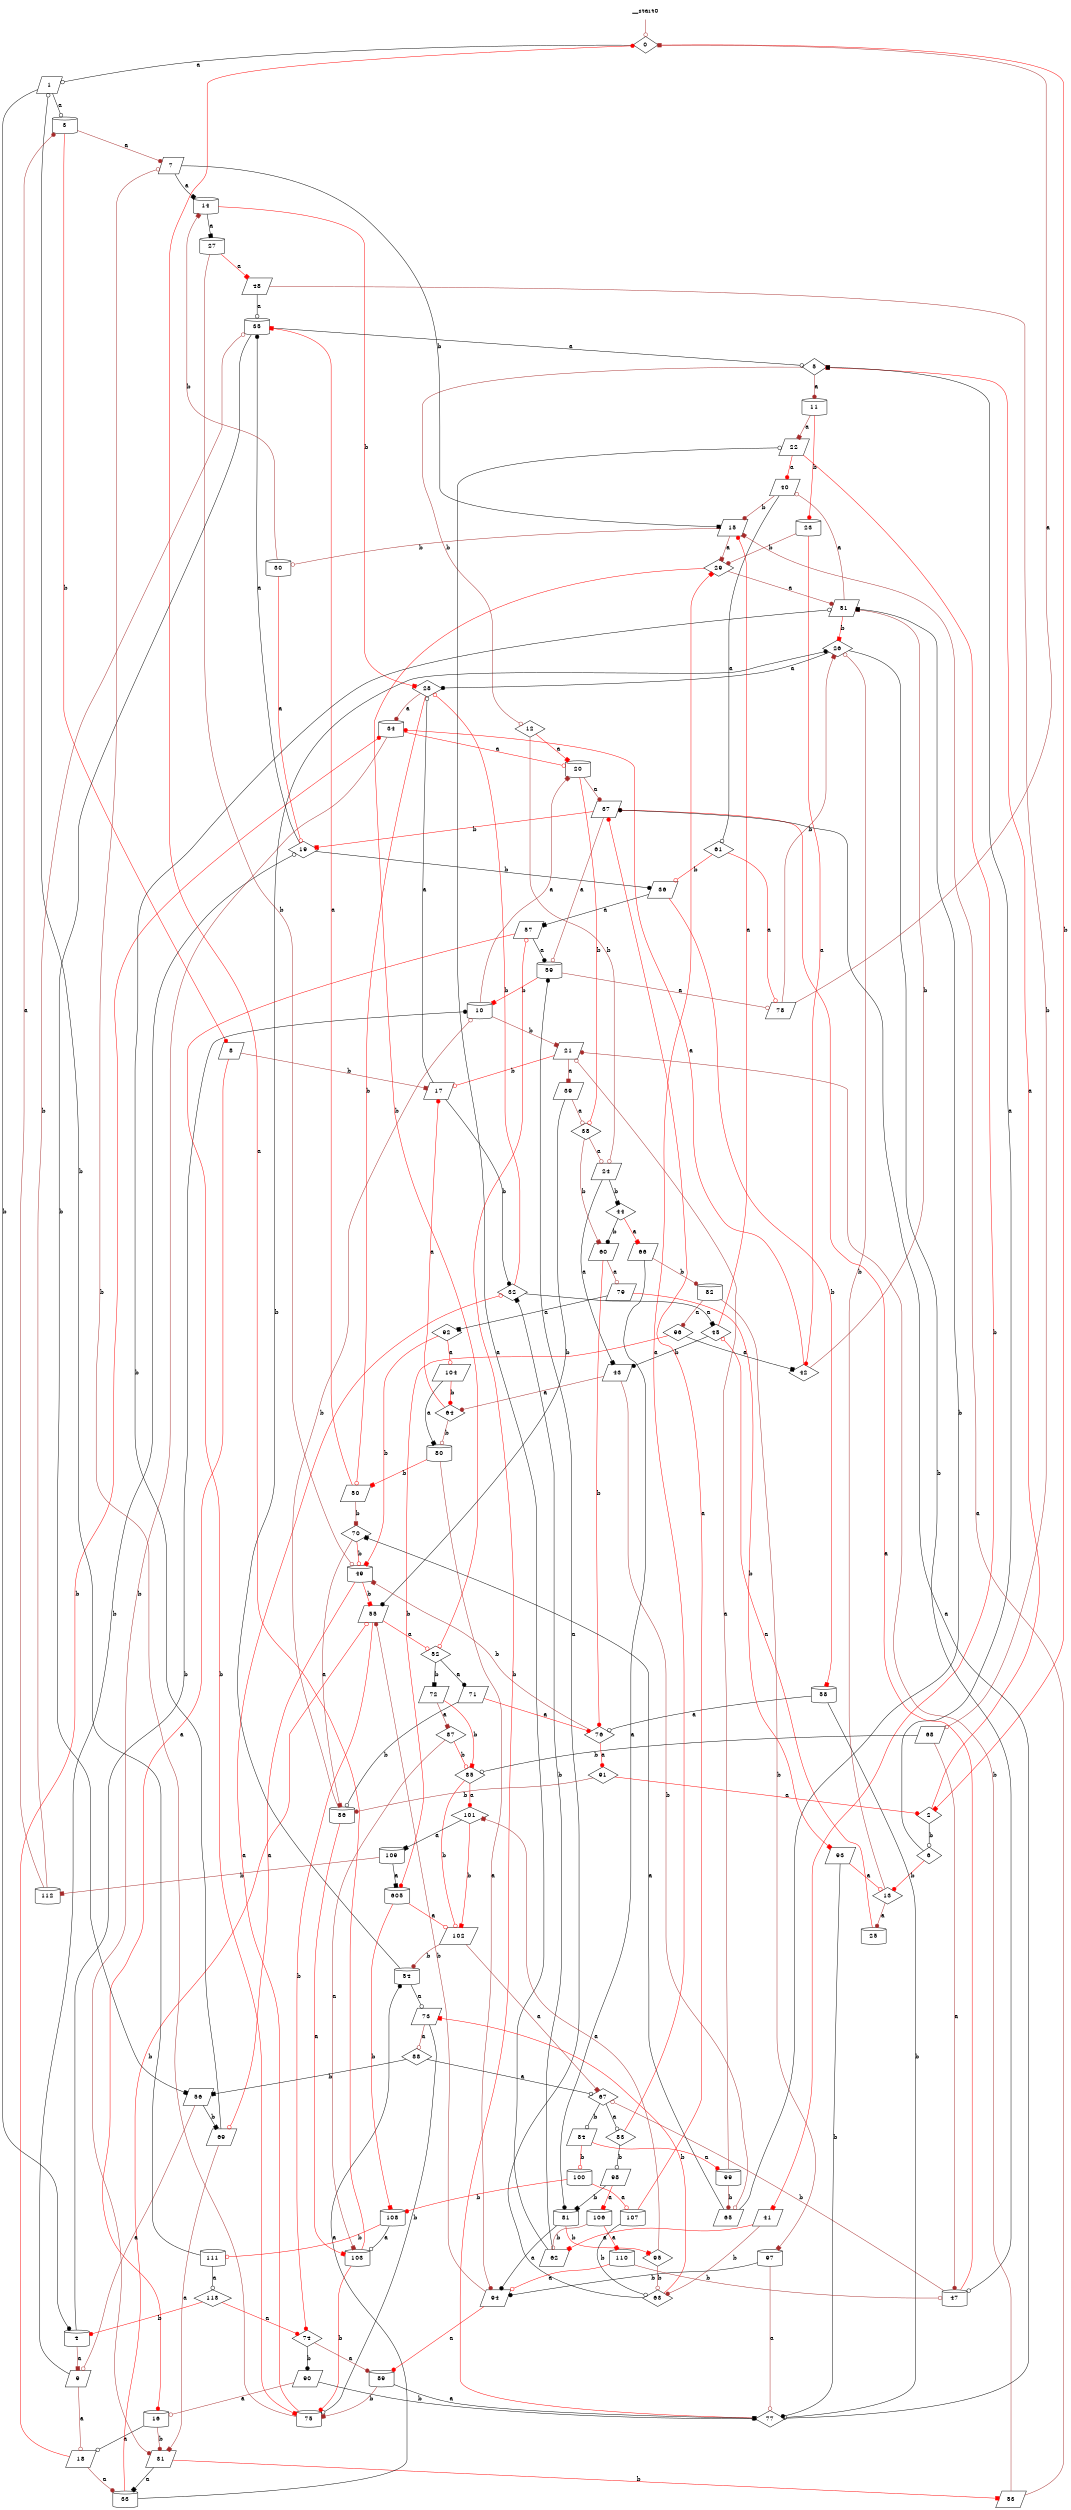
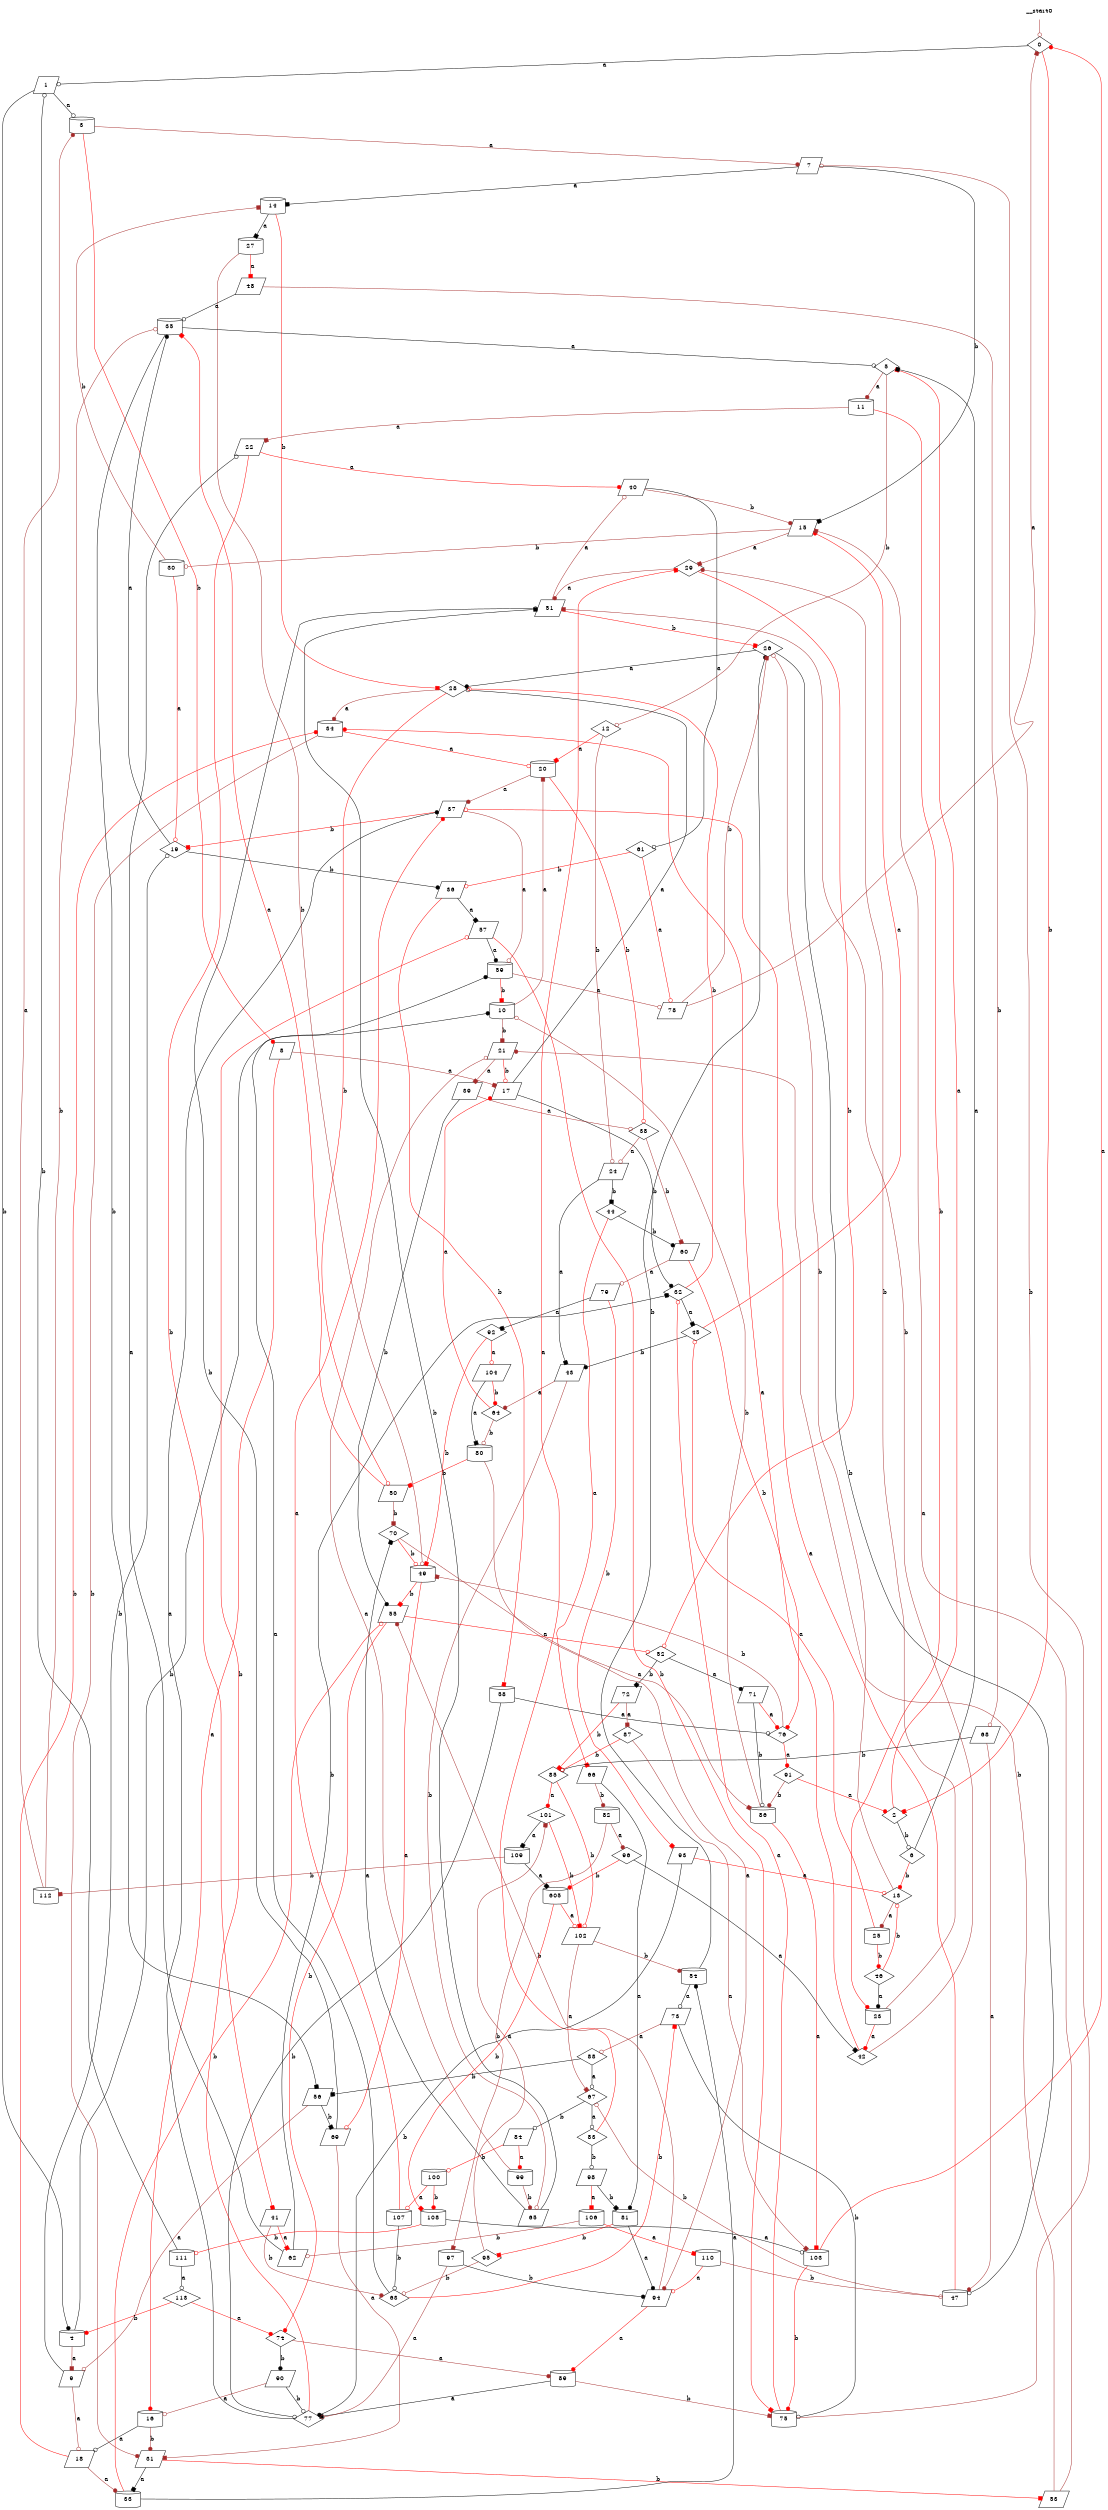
  digraph {
    node [shape=parallelogram]
    edge [arrowhead=odot color=red]
    __start0 [shape=none]
    0 [shape=diamond]
    1
    2 [shape=diamond]
    3 [shape=cylinder]
    4 [shape=cylinder]
    5 [shape=diamond]
    6 [shape=diamond]
    7
    8
    9
    10 [shape=cylinder]
    11 [shape=cylinder]
    12 [shape=diamond]
    13 [shape=diamond]
    14 [shape=cylinder]
    15
    16 [shape=cylinder]
    17
    18
    19 [shape=diamond]
    20 [shape=cylinder]
    21
    22
    23 [shape=cylinder]
    24
    25 [shape=cylinder]
    26 [shape=diamond]
    27 [shape=cylinder]
    28 [shape=diamond]
    29 [shape=diamond]
    30 [shape=cylinder]
    31
    32 [shape=diamond]
    33 [shape=cylinder]
    34 [shape=cylinder]
    35 [shape=cylinder]
    36
    37
    38 [shape=diamond]
    39
    40
    41
    42 [shape=diamond]
    43
    44 [shape=diamond]
    45 [shape=diamond]
+   46 [shape=diamond]
    47 [shape=cylinder]
    48
    49 [shape=cylinder]
    50
    51
    52 [shape=diamond]
    53
    54 [shape=cylinder]
    55
    56
    57
    58 [shape=cylinder]
    59 [shape=cylinder]
    60
    61 [shape=diamond]
    62
    63 [shape=diamond]
    64 [shape=diamond]
    65
    66
    67 [shape=diamond]
    68
    69
    70 [shape=diamond]
    71
    72
    73
    74 [shape=diamond]
    75 [shape=cylinder]
    76 [shape=diamond]
    77 [shape=diamond]
    78
    79
    80 [shape=cylinder]
    81 [shape=cylinder]
    82 [shape=cylinder]
    83 [shape=diamond]
    84
    85 [shape=diamond]
    86 [shape=cylinder]
    87 [shape=diamond]
    88 [shape=diamond]
    89 [shape=cylinder]
    90
    91 [shape=diamond]
    92 [shape=diamond]
    93
    94
    95 [shape=diamond]
    96 [shape=diamond]
    97 [shape=cylinder]
    98
    99 [shape=cylinder]
    100 [shape=cylinder]
    101 [shape=diamond]
    102
    103 [shape=cylinder]
    104
    n107 [label=605 shape=cylinder]
    106 [shape=cylinder]
    107 [shape=cylinder]
    108 [shape=cylinder]
    109 [shape=cylinder]
    110 [shape=cylinder]
    111 [shape=cylinder]
    112 [shape=cylinder]
    113 [shape=diamond]
    __start0 -> 0 [color=brown]
    0 -> 1 [color=black label=a]
    0 -> 2 [arrowhead=box label=b]
    1 -> 3 [color=black label=a]
    1 -> 4 [arrowhead=dot color=black label=b]
    2 -> 5 [arrowhead=box label=a]
    2 -> 6 [color=black label=b]
    3 -> 7 [arrowhead=dot color=brown label=a]
    3 -> 8 [arrowhead=dot label=b]
    4 -> 9 [arrowhead=box color=brown label=a]
    4 -> 10 [arrowhead=dot color=black label=b]
    5 -> 11 [arrowhead=dot color=brown label=a]
    5 -> 12 [color=brown label=b]
    6 -> 5 [arrowhead=box color=black label=a]
    6 -> 13 [arrowhead=dot label=b]
    7 -> 14 [arrowhead=box color=black label=a]
    7 -> 15 [arrowhead=box color=black label=b]
    8 -> 16 [arrowhead=dot label=a]
-   8 -> 17 [arrowhead=box color=brown label=b]
+   8 -> 17 [arrowhead=box color=brown label=a]
    9 -> 18 [color=brown label=a]
    9 -> 19 [color=black label=b]
    10 -> 20 [arrowhead=box color=brown label=a]
    10 -> 21 [arrowhead=box color=brown label=b]
    11 -> 22 [arrowhead=box color=brown label=a]
    11 -> 23 [arrowhead=dot label=b]
    12 -> 20 [arrowhead=box label=a]
    12 -> 24 [color=brown label=b]
    13 -> 25 [arrowhead=dot color=brown label=a]
    13 -> 26 [color=brown label=b]
    14 -> 27 [arrowhead=box color=black label=a]
    14 -> 28 [arrowhead=box label=b]
    15 -> 29 [arrowhead=box color=brown label=a]
    15 -> 30 [color=brown label=b]
    16 -> 18 [color=black label=a]
    16 -> 31 [arrowhead=dot color=brown label=b]
    17 -> 28 [color=black label=a]
    17 -> 32 [arrowhead=dot color=black label=b]
    18 -> 33 [arrowhead=dot color=brown label=a]
    18 -> 34 [arrowhead=dot label=b]
    19 -> 35 [arrowhead=dot color=black label=a]
    19 -> 36 [arrowhead=dot color=black label=b]
    20 -> 37 [arrowhead=dot color=brown label=a]
    20 -> 38 [label=b]
    21 -> 17 [label=b]
    21 -> 39 [arrowhead=box color=brown label=a]
    22 -> 40 [arrowhead=dot label=a]
    22 -> 41 [arrowhead=box label=b]
    23 -> 29 [arrowhead=dot color=brown label=b]
    23 -> 42 [arrowhead=dot label=a]
    24 -> 43 [arrowhead=box color=black label=a]
    24 -> 44 [arrowhead=box color=black label=b]
    25 -> 45 [label=a]
+   25 -> 46 [arrowhead=dot label=b]
    26 -> 28 [arrowhead=dot color=black label=a]
    26 -> 47 [color=black label=b]
    27 -> 48 [arrowhead=box label=a]
    27 -> 49 [color=brown label=b]
    28 -> 34 [arrowhead=dot color=brown label=a]
    28 -> 50 [label=b]
    29 -> 51 [arrowhead=dot color=brown label=a]
    29 -> 52 [label=b]
    30 -> 14 [arrowhead=box color=brown label=b]
    30 -> 19 [label=a]
    31 -> 33 [arrowhead=box color=black label=a]
    31 -> 53 [arrowhead=box label=b]
    32 -> 28 [label=b]
    32 -> 45 [arrowhead=box color=black label=a]
    33 -> 54 [arrowhead=dot color=black label=a]
    33 -> 55 [label=b]
    34 -> 20 [label=a]
    34 -> 31 [arrowhead=dot color=brown label=b]
    35 -> 5 [color=black label=a]
    35 -> 56 [arrowhead=box color=black label=b]
    36 -> 57 [arrowhead=box color=black label=a]
    36 -> 58 [arrowhead=box label=b]
    37 -> 19 [arrowhead=box label=b]
    37 -> 59 [color=brown label=a]
    38 -> 24 [color=brown label=a]
    38 -> 60 [arrowhead=box color=brown label=b]
    39 -> 38 [color=brown label=a]
    39 -> 55 [arrowhead=dot color=black label=b]
    40 -> 15 [arrowhead=dot color=brown label=b]
    40 -> 61 [color=black label=a]
    41 -> 62 [arrowhead=box label=a]
    41 -> 63 [arrowhead=dot color=brown label=b]
    42 -> 34 [arrowhead=dot label=a]
    42 -> 51 [arrowhead=box color=brown label=b]
    43 -> 64 [arrowhead=dot color=brown label=a]
    43 -> 65 [color=brown label=b]
    44 -> 60 [arrowhead=dot color=black label=b]
    44 -> 66 [arrowhead=box label=a]
    45 -> 15 [arrowhead=dot label=a]
    45 -> 43 [arrowhead=dot color=black label=b]
+   46 -> 13 [label=b]
+   46 -> 23 [arrowhead=dot color=black label=a]
    47 -> 37 [label=a]
    47 -> 67 [color=brown label=b]
    48 -> 35 [color=black label=a]
    48 -> 68 [color=brown label=b]
    49 -> 55 [arrowhead=box label=b]
    49 -> 69 [label=a]
    50 -> 35 [arrowhead=box label=a]
    50 -> 70 [arrowhead=box color=brown label=b]
    51 -> 26 [arrowhead=box label=b]
    51 -> 40 [color=brown label=a]
    52 -> 71 [arrowhead=dot color=black label=a]
    52 -> 72 [arrowhead=box color=black label=b]
    53 -> 15 [arrowhead=box color=brown label=a]
    53 -> 21 [arrowhead=dot color=brown label=b]
    54 -> 26 [arrowhead=dot color=black label=b]
    54 -> 73 [color=black label=a]
    55 -> 52 [label=a]
    55 -> 74 [arrowhead=dot label=b]
    56 -> 9 [color=brown label=a]
    56 -> 69 [arrowhead=box color=black label=b]
    57 -> 59 [arrowhead=dot color=black label=a]
    57 -> 75 [arrowhead=box label=b]
    58 -> 76 [color=black label=a]
    58 -> 77 [color=black label=b]
    59 -> 10 [arrowhead=box label=b]
    59 -> 78 [color=brown label=a]
    60 -> 76 [arrowhead=dot label=b]
    60 -> 79 [color=brown label=a]
    61 -> 36 [label=b]
    61 -> 78 [label=a]
    62 -> 22 [color=black label=a]
    62 -> 32 [arrowhead=box color=black label=b]
    63 -> 59 [arrowhead=dot color=black label=a]
    63 -> 73 [arrowhead=box label=b]
    64 -> 17 [arrowhead=dot label=a]
    64 -> 80 [color=brown label=b]
    65 -> 51 [arrowhead=box color=black label=b]
    65 -> 70 [arrowhead=box color=black label=a]
    66 -> 81 [arrowhead=dot color=black label=a]
    66 -> 82 [arrowhead=dot color=brown label=b]
    67 -> 83 [color=black label=a]
    67 -> 84 [color=black label=b]
    68 -> 47 [arrowhead=dot color=brown label=a]
    68 -> 85 [color=black label=b]
    69 -> 31 [arrowhead=box color=brown label=a]
    69 -> 51 [color=black label=b]
    70 -> 49 [label=b]
    70 -> 86 [arrowhead=box color=brown label=a]
    71 -> 76 [arrowhead=dot label=a]
    71 -> 86 [color=black label=b]
    72 -> 85 [arrowhead=box label=b]
    72 -> 87 [arrowhead=box color=brown label=a]
    73 -> 75 [color=black label=b]
    73 -> 88 [color=brown label=a]
    74 -> 89 [arrowhead=dot color=brown label=a]
    74 -> 90 [arrowhead=dot color=black label=b]
    75 -> 7 [color=brown label=b]
    75 -> 32 [label=a]
    76 -> 49 [arrowhead=box color=brown label=b]
    76 -> 91 [arrowhead=dot label=a]
    77 -> 37 [arrowhead=dot color=black label=a]
    77 -> 57 [label=b]
    78 -> 0 [arrowhead=box color=brown label=a]
    78 -> 26 [arrowhead=box color=brown label=b]
    79 -> 92 [arrowhead=box color=black label=a]
    79 -> 93 [arrowhead=box label=b]
    80 -> 50 [arrowhead=box label=b]
    80 -> 94 [arrowhead=dot color=brown label=a]
    81 -> 94 [arrowhead=dot color=black label=a]
    81 -> 95 [arrowhead=box label=b]
    82 -> 96 [arrowhead=dot color=brown label=a]
    82 -> 97 [arrowhead=box color=brown label=b]
    83 -> 29 [arrowhead=box label=a]
    83 -> 98 [color=black label=b]
    84 -> 99 [arrowhead=dot label=a]
    84 -> 100 [label=b]
    85 -> 101 [arrowhead=dot label=a]
    85 -> 102 [label=b]
    86 -> 10 [color=brown label=b]
    86 -> 103 [arrowhead=box label=a]
    87 -> 85 [label=b]
    87 -> 103 [arrowhead=box color=brown label=a]
    88 -> 56 [arrowhead=box color=black label=b]
    88 -> 67 [color=black label=a]
    89 -> 75 [arrowhead=box color=brown label=b]
    89 -> 77 [arrowhead=box color=black label=a]
    90 -> 16 [color=brown label=a]
    90 -> 77 [color=black label=b]
    91 -> 2 [arrowhead=dot label=a]
    91 -> 86 [arrowhead=dot color=brown label=b]
    92 -> 49 [arrowhead=box label=b]
    92 -> 104 [label=a]
    93 -> 13 [label=a]
    93 -> 77 [arrowhead=dot color=black label=b]
    94 -> 55 [arrowhead=dot color=brown label=b]
    94 -> 89 [arrowhead=dot label=a]
    95 -> 63 [color=brown label=b]
    95 -> 101 [arrowhead=box color=brown label=a]
    96 -> 42 [arrowhead=box color=black label=a]
    96 -> n107 [arrowhead=dot label=b]
    97 -> 77 [color=brown label=a]
    97 -> 94 [arrowhead=dot color=black label=b]
    98 -> 81 [arrowhead=box color=black label=b]
    98 -> 106 [arrowhead=box label=a]
    99 -> 21 [color=brown label=a]
    99 -> 65 [arrowhead=dot color=brown label=b]
    100 -> 107 [label=a]
    100 -> 108 [arrowhead=dot label=b]
    101 -> 102 [arrowhead=box label=b]
    101 -> 109 [arrowhead=box color=black label=a]
    102 -> 54 [arrowhead=dot color=brown label=b]
    102 -> 67 [arrowhead=box color=brown label=a]
    103 -> 0 [arrowhead=dot label=a]
    103 -> 75 [arrowhead=dot label=b]
    104 -> 64 [arrowhead=dot label=b]
    104 -> 80 [arrowhead=box color=black label=a]
    n107 -> 102 [label=a]
    n107 -> 108 [arrowhead=box label=b]
    106 -> 62 [color=brown label=b]
    106 -> 110 [arrowhead=box label=a]
    107 -> 37 [arrowhead=dot label=a]
    107 -> 63 [color=black label=b]
    108 -> 103 [color=black label=a]
    108 -> 111 [label=b]
    109 -> n107 [arrowhead=box color=black label=a]
    109 -> 112 [arrowhead=box color=brown label=b]
    110 -> 47 [color=brown label=b]
    110 -> 94 [label=a]
    111 -> 1 [color=black label=b]
    111 -> 113 [color=black label=a]
    112 -> 3 [arrowhead=dot color=brown label=a]
    112 -> 35 [color=brown label=b]
    113 -> 4 [arrowhead=dot label=b]
    113 -> 74 [arrowhead=dot label=a]
  }
